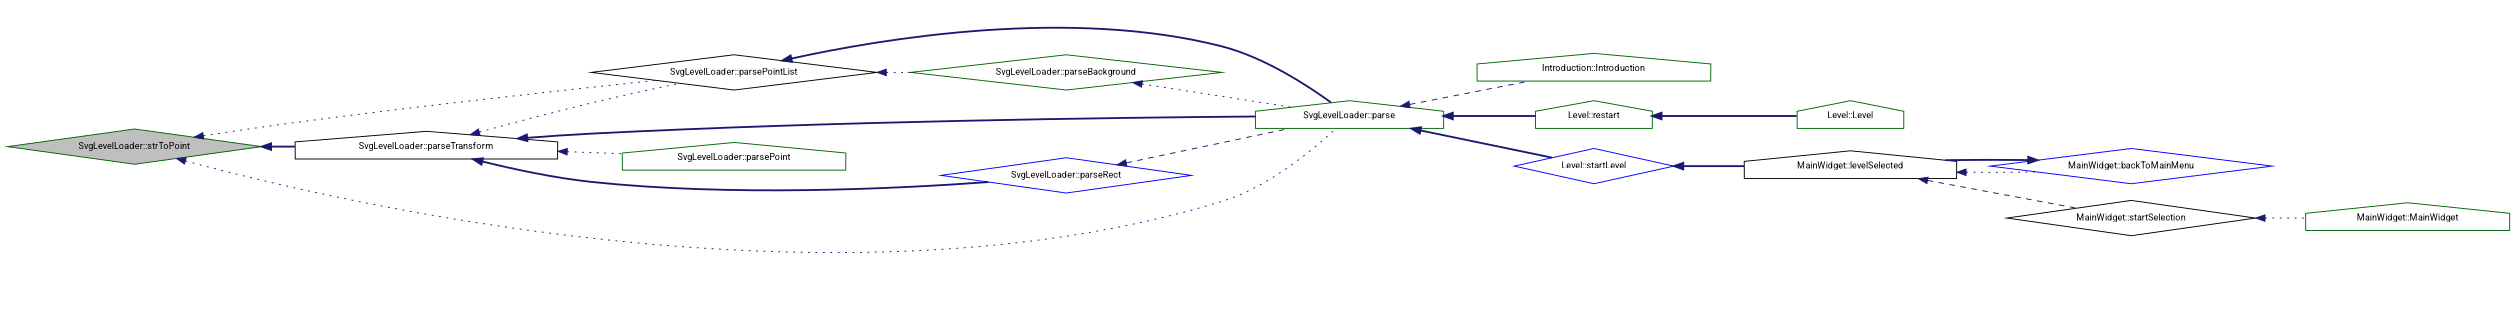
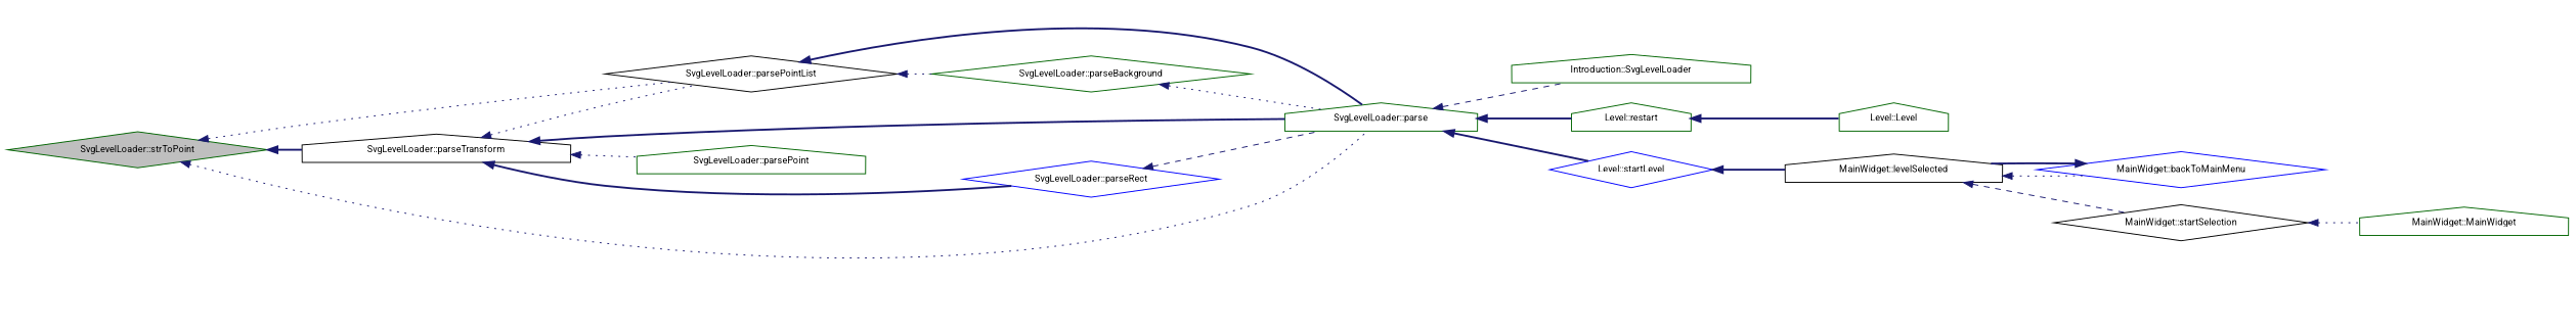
  digraph {
    fontname=Roboto
    rankdir=LR
    node [color=darkgreen fillcolor=white fontname=Roboto fontsize=10 shape=house style=filled]
    edge [color=midnightblue dir=back fontname=Roboto fontsize=10 labelfontname=Helvetica labelfontsize=10 style=bold]
    n1 [fillcolor=grey75 fontcolor=black height=0.2 label="SvgLevelLoader::strToPoint" shape=diamond width=0.4]
    n2 [color=black height=0.2 label="SvgLevelLoader::parsePointList" shape=diamond width=0.4]
    n3 [color=black height=0.2 label="SvgLevelLoader::parseTransform" width=0.4]
    n4 [height=0.2 label="SvgLevelLoader::parse" width=0.4]
    n5 [height=0.2 label="SvgLevelLoader::parseBackground" shape=diamond width=0.4]
    n6 [height=0.2 label="SvgLevelLoader::parsePoint" width=0.4]
    n7 [color=blue height=0.2 label="SvgLevelLoader::parseRect" shape=diamond width=0.4]
-   n8 [height=0.2 label="Introduction::Introduction" width=0.4]
+   n8 [height=0.2 label="Introduction::SvgLevelLoader" width=0.4]
    n9 [height=0.2 label="Level::restart" width=0.4]
    n10 [color=blue height=0.2 label="Level::startLevel" shape=diamond width=0.4]
    n11 [height=0.2 label="Level::Level" width=0.4]
    n12 [color=black height=0.2 label="MainWidget::levelSelected" width=0.4]
    n13 [color=blue height=0.2 label="MainWidget::backToMainMenu" shape=diamond width=0.4]
    n14 [color=black height=0.2 label="MainWidget::startSelection" shape=diamond width=0.4]
    n15 [height=0.2 label="MainWidget::MainWidget" width=0.4]
    n1 -> n2 [style=dotted]
    n1 -> n3
    n1 -> n4 [style=dotted]
    n2 -> n4
    n2 -> n5 [style=dotted]
    n3 -> n2 [style=dotted]
    n3 -> n4
    n3 -> n6 [style=dotted]
    n3 -> n7
    n4 -> n8 [style=dashed]
    n4 -> n9
    n4 -> n10
    n5 -> n4 [style=dotted]
    n7 -> n4 [style=dashed]
    n9 -> n11
    n10 -> n12
    n12 -> n13 [style=dotted]
    n12 -> n14 [style=dashed]
    n13 -> n12
    n14 -> n15 [style=dotted]
  }
